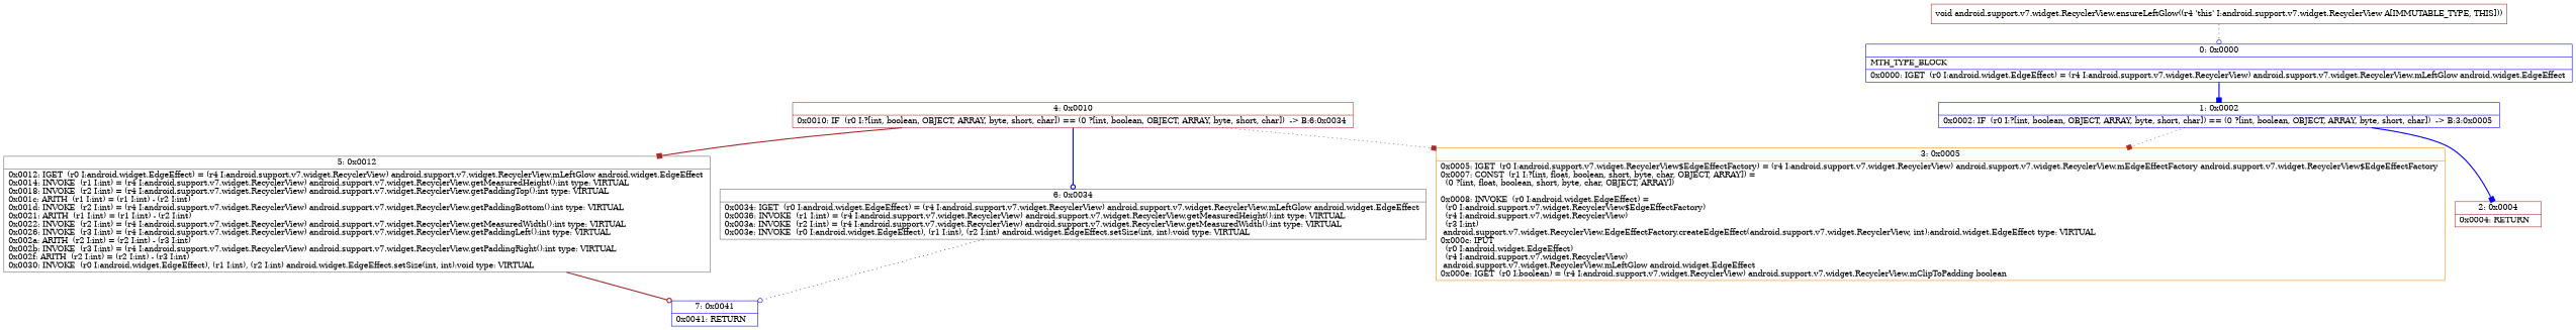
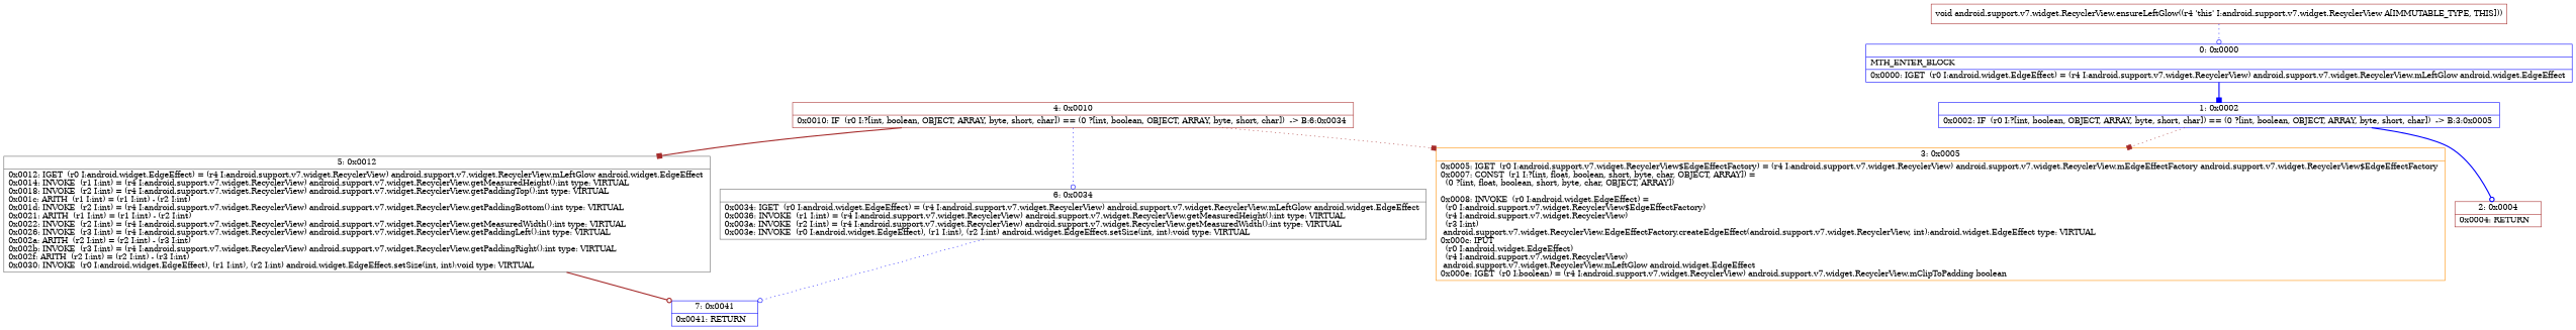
  digraph {
    node [color=blue shape=record]
    edge [arrowhead=box color=blue style=dotted]
-   n1 [label="{0\:\ 0x0000|MTH_TYPE_BLOCK\l|0x0000: IGET  (r0 I:android.widget.EdgeEffect) = (r4 I:android.support.v7.widget.RecyclerView) android.support.v7.widget.RecyclerView.mLeftGlow android.widget.EdgeEffect \l}"]
+   n1 [label="{0\:\ 0x0000|MTH_ENTER_BLOCK\l|0x0000: IGET  (r0 I:android.widget.EdgeEffect) = (r4 I:android.support.v7.widget.RecyclerView) android.support.v7.widget.RecyclerView.mLeftGlow android.widget.EdgeEffect \l}"]
    n2 [label="{1\:\ 0x0002|0x0002: IF  (r0 I:?[int, boolean, OBJECT, ARRAY, byte, short, char]) == (0 ?[int, boolean, OBJECT, ARRAY, byte, short, char])  \-\> B:3:0x0005 \l}"]
    n3 [color=brown label="{2\:\ 0x0004|0x0004: RETURN   \l}"]
    n4 [color=darkorange label="{3\:\ 0x0005|0x0005: IGET  (r0 I:android.support.v7.widget.RecyclerView$EdgeEffectFactory) = (r4 I:android.support.v7.widget.RecyclerView) android.support.v7.widget.RecyclerView.mEdgeEffectFactory android.support.v7.widget.RecyclerView$EdgeEffectFactory \l0x0007: CONST  (r1 I:?[int, float, boolean, short, byte, char, OBJECT, ARRAY]) = \l  (0 ?[int, float, boolean, short, byte, char, OBJECT, ARRAY])\l \l0x0008: INVOKE  (r0 I:android.widget.EdgeEffect) = \l  (r0 I:android.support.v7.widget.RecyclerView$EdgeEffectFactory)\l  (r4 I:android.support.v7.widget.RecyclerView)\l  (r3 I:int)\l android.support.v7.widget.RecyclerView.EdgeEffectFactory.createEdgeEffect(android.support.v7.widget.RecyclerView, int):android.widget.EdgeEffect type: VIRTUAL \l0x000c: IPUT  \l  (r0 I:android.widget.EdgeEffect)\l  (r4 I:android.support.v7.widget.RecyclerView)\l android.support.v7.widget.RecyclerView.mLeftGlow android.widget.EdgeEffect \l0x000e: IGET  (r0 I:boolean) = (r4 I:android.support.v7.widget.RecyclerView) android.support.v7.widget.RecyclerView.mClipToPadding boolean \l}"]
    n5 [color=brown label="{4\:\ 0x0010|0x0010: IF  (r0 I:?[int, boolean, OBJECT, ARRAY, byte, short, char]) == (0 ?[int, boolean, OBJECT, ARRAY, byte, short, char])  \-\> B:6:0x0034 \l}"]
    n6 [color=gray40 label="{5\:\ 0x0012|0x0012: IGET  (r0 I:android.widget.EdgeEffect) = (r4 I:android.support.v7.widget.RecyclerView) android.support.v7.widget.RecyclerView.mLeftGlow android.widget.EdgeEffect \l0x0014: INVOKE  (r1 I:int) = (r4 I:android.support.v7.widget.RecyclerView) android.support.v7.widget.RecyclerView.getMeasuredHeight():int type: VIRTUAL \l0x0018: INVOKE  (r2 I:int) = (r4 I:android.support.v7.widget.RecyclerView) android.support.v7.widget.RecyclerView.getPaddingTop():int type: VIRTUAL \l0x001c: ARITH  (r1 I:int) = (r1 I:int) \- (r2 I:int) \l0x001d: INVOKE  (r2 I:int) = (r4 I:android.support.v7.widget.RecyclerView) android.support.v7.widget.RecyclerView.getPaddingBottom():int type: VIRTUAL \l0x0021: ARITH  (r1 I:int) = (r1 I:int) \- (r2 I:int) \l0x0022: INVOKE  (r2 I:int) = (r4 I:android.support.v7.widget.RecyclerView) android.support.v7.widget.RecyclerView.getMeasuredWidth():int type: VIRTUAL \l0x0026: INVOKE  (r3 I:int) = (r4 I:android.support.v7.widget.RecyclerView) android.support.v7.widget.RecyclerView.getPaddingLeft():int type: VIRTUAL \l0x002a: ARITH  (r2 I:int) = (r2 I:int) \- (r3 I:int) \l0x002b: INVOKE  (r3 I:int) = (r4 I:android.support.v7.widget.RecyclerView) android.support.v7.widget.RecyclerView.getPaddingRight():int type: VIRTUAL \l0x002f: ARITH  (r2 I:int) = (r2 I:int) \- (r3 I:int) \l0x0030: INVOKE  (r0 I:android.widget.EdgeEffect), (r1 I:int), (r2 I:int) android.widget.EdgeEffect.setSize(int, int):void type: VIRTUAL \l}"]
    n7 [color=gray40 label="{6\:\ 0x0034|0x0034: IGET  (r0 I:android.widget.EdgeEffect) = (r4 I:android.support.v7.widget.RecyclerView) android.support.v7.widget.RecyclerView.mLeftGlow android.widget.EdgeEffect \l0x0036: INVOKE  (r1 I:int) = (r4 I:android.support.v7.widget.RecyclerView) android.support.v7.widget.RecyclerView.getMeasuredHeight():int type: VIRTUAL \l0x003a: INVOKE  (r2 I:int) = (r4 I:android.support.v7.widget.RecyclerView) android.support.v7.widget.RecyclerView.getMeasuredWidth():int type: VIRTUAL \l0x003e: INVOKE  (r0 I:android.widget.EdgeEffect), (r1 I:int), (r2 I:int) android.widget.EdgeEffect.setSize(int, int):void type: VIRTUAL \l}"]
    n8 [label="{7\:\ 0x0041|0x0041: RETURN   \l}"]
    n9 [color=brown label="{void android.support.v7.widget.RecyclerView.ensureLeftGlow((r4 'this' I:android.support.v7.widget.RecyclerView A[IMMUTABLE_TYPE, THIS])) }"]
    n1 -> n2 [style=bold]
-   n2 -> n3 [style=bold]
+   n2 -> n3 [arrowhead=odot style=bold]
    n2 -> n4 [color=brown]
    n5 -> n4 [color=brown]
    n5 -> n6 [color=brown style=bold]
-   n5 -> n7 [arrowhead=odot style=bold]
+   n5 -> n7 [arrowhead=odot]
    n6 -> n8 [arrowhead=odot color=brown style=bold]
    n7 -> n8 [arrowhead=odot]
    n9 -> n1 [arrowhead=odot]
  }
